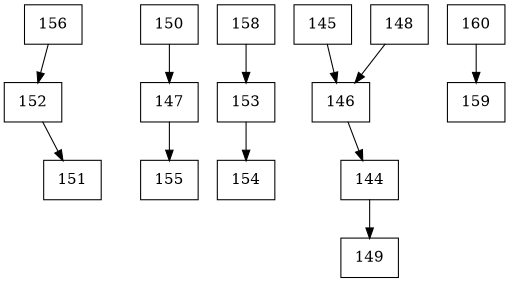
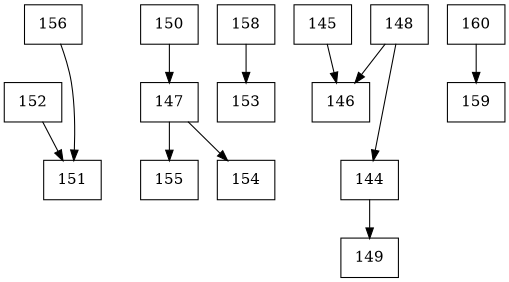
  digraph {
    node [shape=record]
    n1 [label="{156}"]
    n2 [label="{152}"]
    n3 [label="{151}"]
    n4 [label="{150}"]
    n5 [label="{147}"]
    n6 [label="{155}"]
    n7 [label="{158}"]
    n8 [label="{153}"]
    n9 [label="{154}"]
    n10 [label="{145}"]
    n11 [label="{146}"]
    n12 [label="{148}"]
    n13 [label="{144}"]
    n14 [label="{149}"]
    n15 [label="{160}"]
    n16 [label="{159}"]
-   n1 -> n2
+   n1 -> n3
    n2 -> n3
    n4 -> n5
    n5 -> n6
    n7 -> n8
-   n8 -> n9
+   n5 -> n9
    n10 -> n11
    n12 -> n11
-   n11 -> n13
+   n12 -> n13
    n13 -> n14
    n15 -> n16
  }
